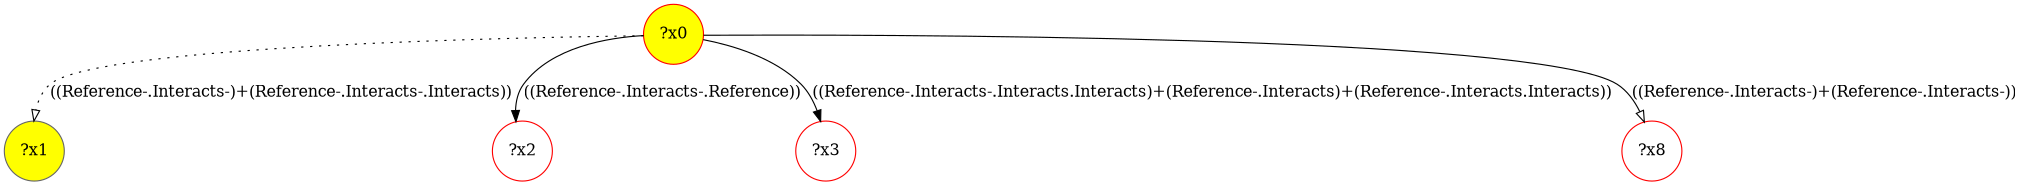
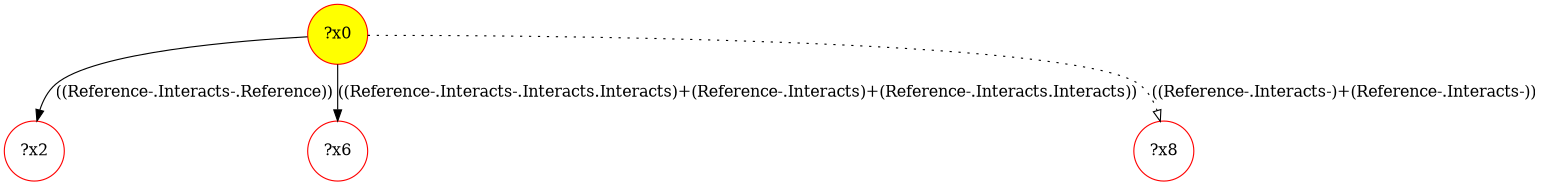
  digraph {
    node [color=red shape=circle]
    edge [arrowhead=onormal style=dotted]
    n1 [fillcolor=yellow label="?x0" style="filled,"]
-   n2 [color=gray40 fillcolor=yellow label="?x1" style="filled,"]
    n3 [label="?x2"]
-   n4 [label="?x3"]
+   n4 [label="?x6"]
    n5 [label="?x8"]
-   n1 -> n2 [label="((Reference-.Interacts-)+(Reference-.Interacts-.Interacts))"]
    n1 -> n3 [arrowhead=normal label="((Reference-.Interacts-.Reference))" style=solid]
    n1 -> n4 [arrowhead=normal label="((Reference-.Interacts-.Interacts.Interacts)+(Reference-.Interacts)+(Reference-.Interacts.Interacts))" style=solid]
-   n1 -> n5 [label="((Reference-.Interacts-)+(Reference-.Interacts-))" style=solid]
+   n1 -> n5 [label="((Reference-.Interacts-)+(Reference-.Interacts-))"]
  }
